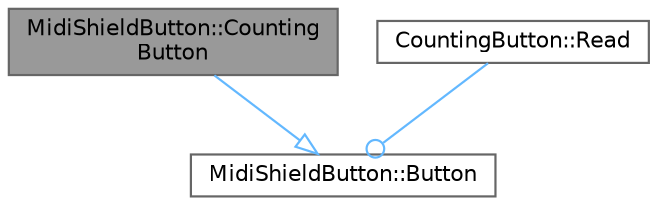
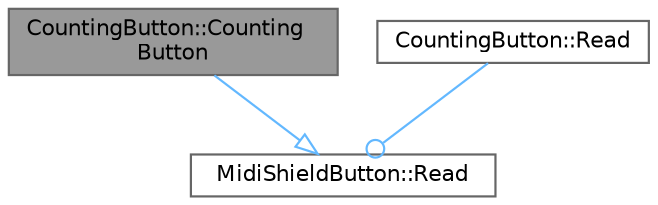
  digraph {
    rankdir=TB
    node [color=grey40 fillcolor=white fontname=Helvetica fontsize=10 shape=box style=filled]
    edge [color=steelblue1 fontname=Helvetica fontsize=10 labelfontname=Helvetica labelfontsize=10 style=solid]
-   n1 [color=gray40 fillcolor=grey60 fontcolor=black height=0.2 label="MidiShieldButton::Counting\lButton" width=0.4]
-   n2 [height=0.2 label="MidiShieldButton::Button" width=0.4]
+   n1 [color=gray40 fillcolor=grey60 fontcolor=black height=0.2 label="CountingButton::Counting\lButton" width=0.4]
+   n2 [height=0.2 label="MidiShieldButton::Read" width=0.4]
    n3 [height=0.2 label="CountingButton::Read" width=0.4]
    n1 -> n2 [arrowhead=onormal]
    n3 -> n2 [arrowhead=odot]
  }
